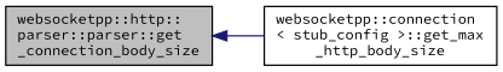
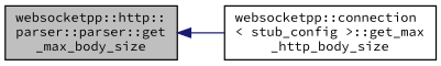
  digraph {
    rankdir=LR
    fontname="Source Code Pro"
    node [color=black fontname="Source Code Pro" fontsize=10 shape=record style=filled]
-   n1 [fillcolor=grey75 fontcolor=black height=0.2 label="websocketpp::http::\lparser::parser::get\l_connection_body_size" width=0.4]
+   n1 [fillcolor=grey75 fontcolor=black height=0.2 label="websocketpp::http::\lparser::parser::get\l_max_body_size" width=0.4]
    n2 [fillcolor=white height=0.2 label="websocketpp::connection\l\< stub_config \>::get_max\l_http_body_size" width=0.4]
    n1 -> n2 [color=midnightblue dir=back fontname="Source Code Pro" fontsize=10 labelfontname=Helvetica labelfontsize=10 style=solid]
  }
